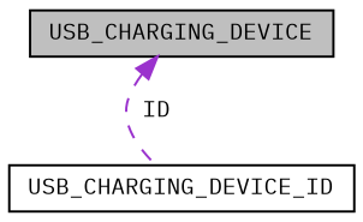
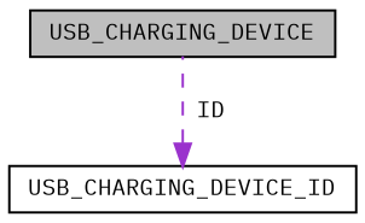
  digraph {
    fontname="IBM Plex Mono"
    node [color=black fontname="IBM Plex Mono" fontsize=10 shape=record style=filled]
    n1 [fillcolor=grey75 fontcolor=black height=0.2 label=USB_CHARGING_DEVICE width=0.4]
    n2 [fillcolor=white height=0.2 label=USB_CHARGING_DEVICE_ID width=0.4]
-   n1 -> n2 [color=darkorchid3 dir=back fontname="IBM Plex Mono" fontsize=10 label=" ID" labelfontname=Helvetica labelfontsize=10 style=dashed]
+   n2 -> n1 [color=darkorchid3 dir=back fontname="IBM Plex Mono" fontsize=10 label=" ID" labelfontname=Helvetica labelfontsize=10 style=dashed]
  }
